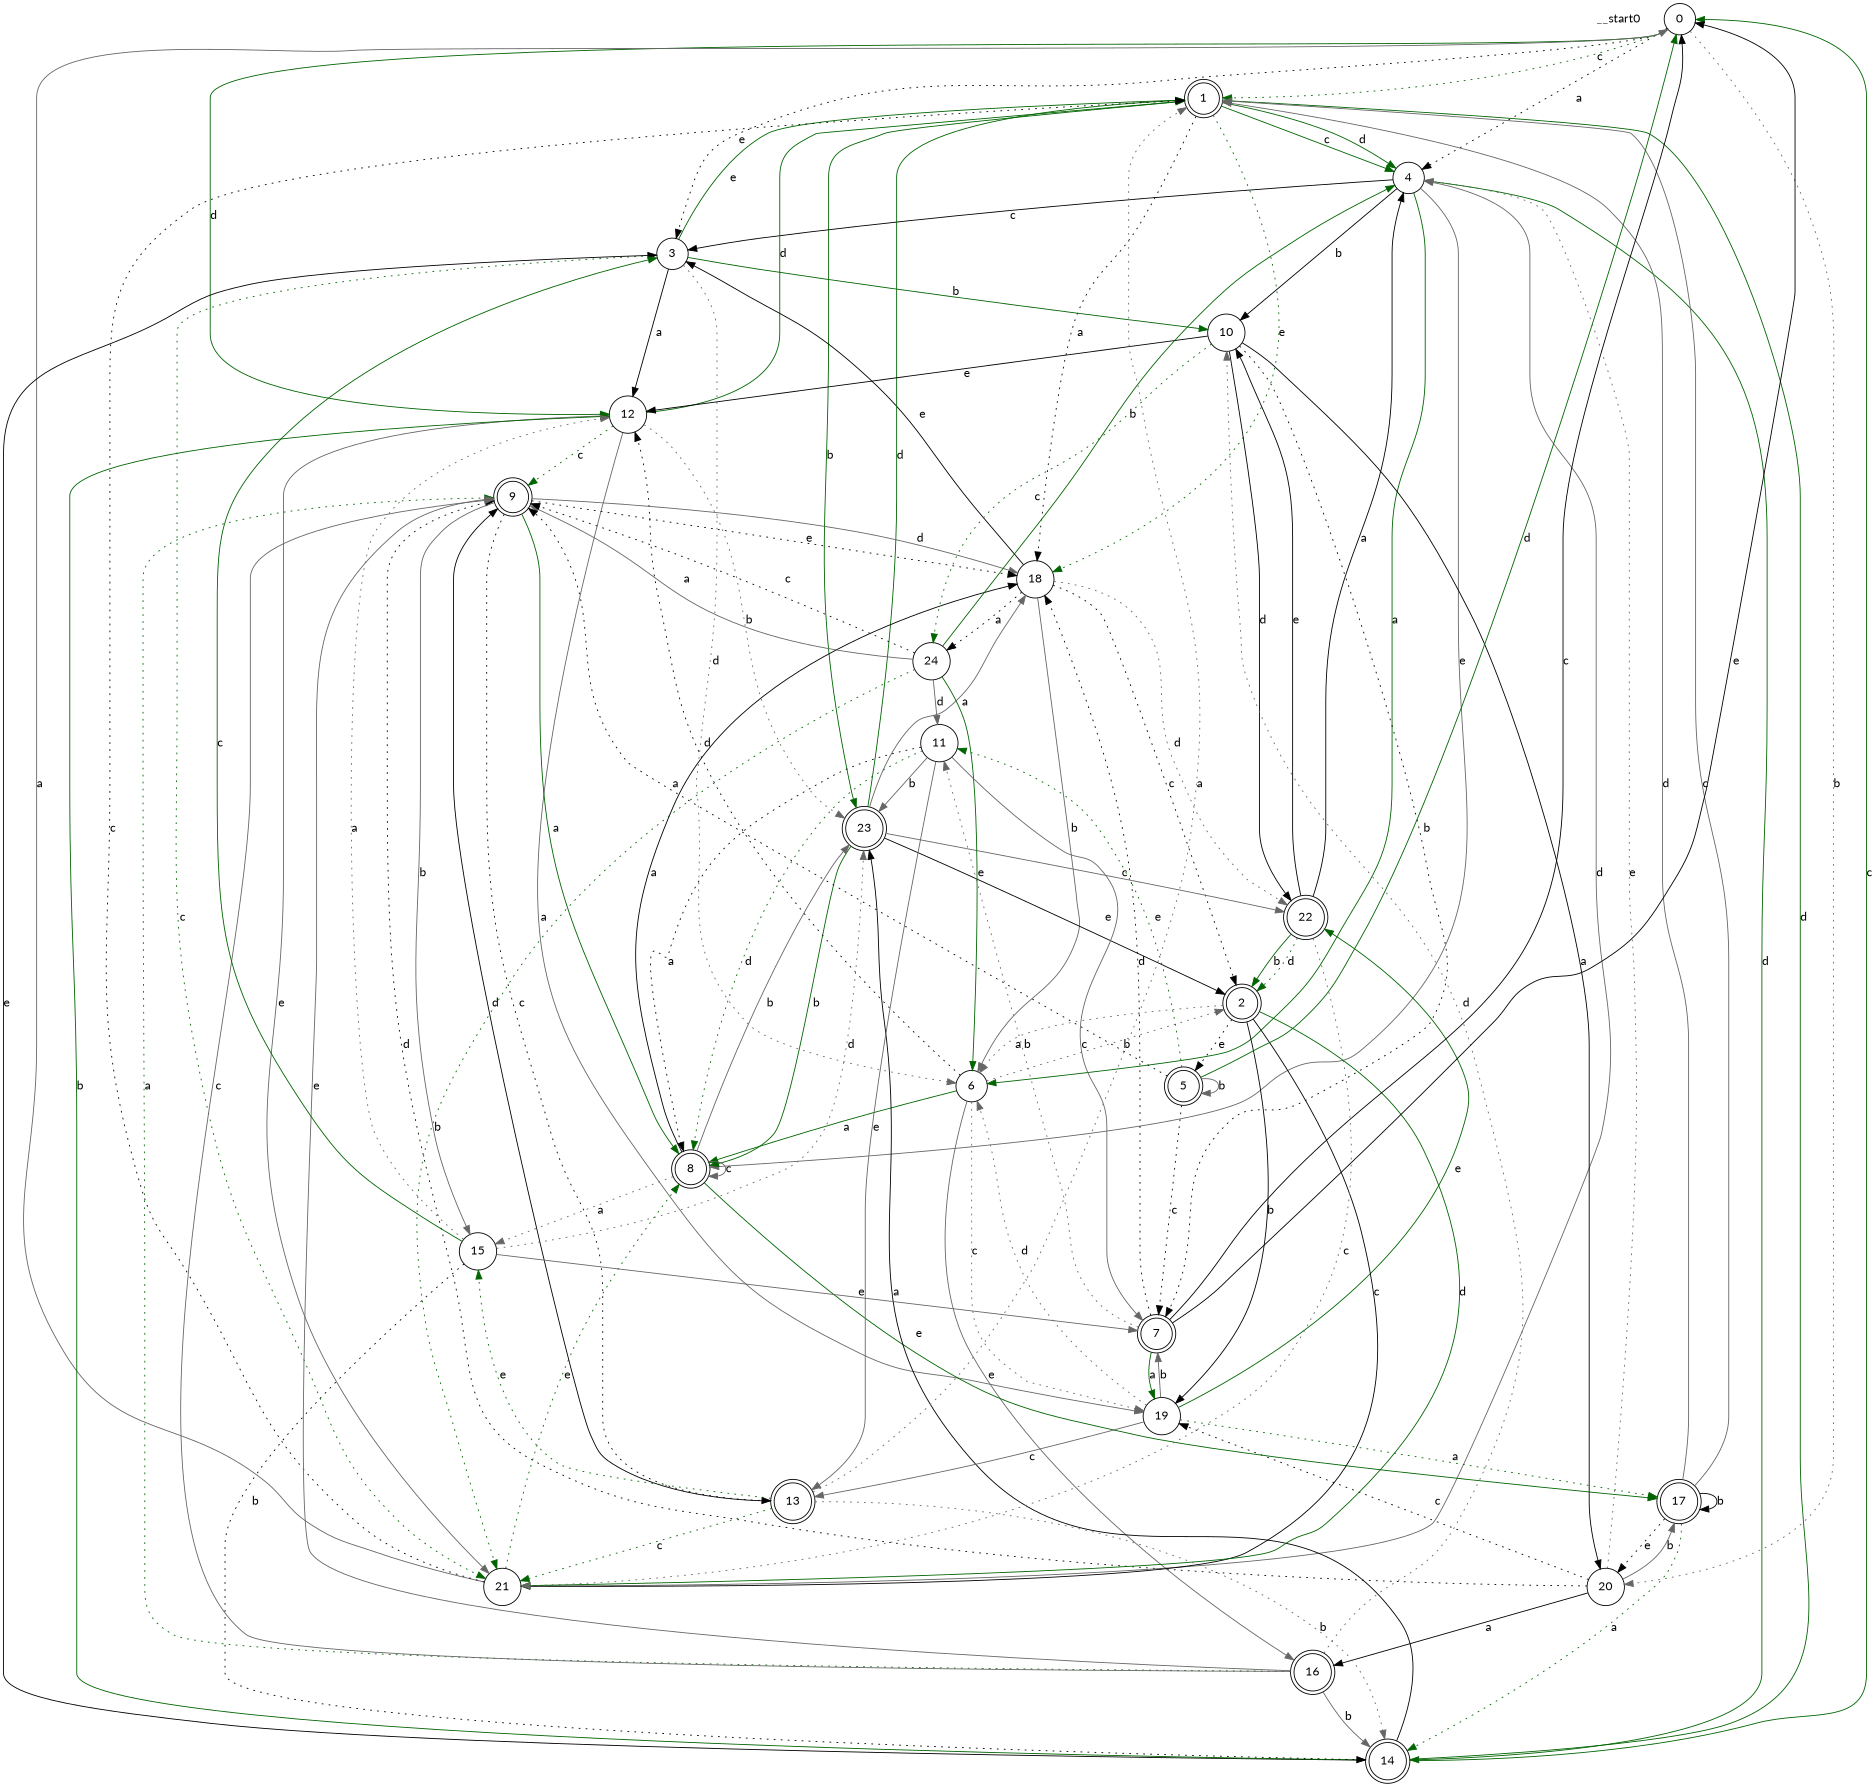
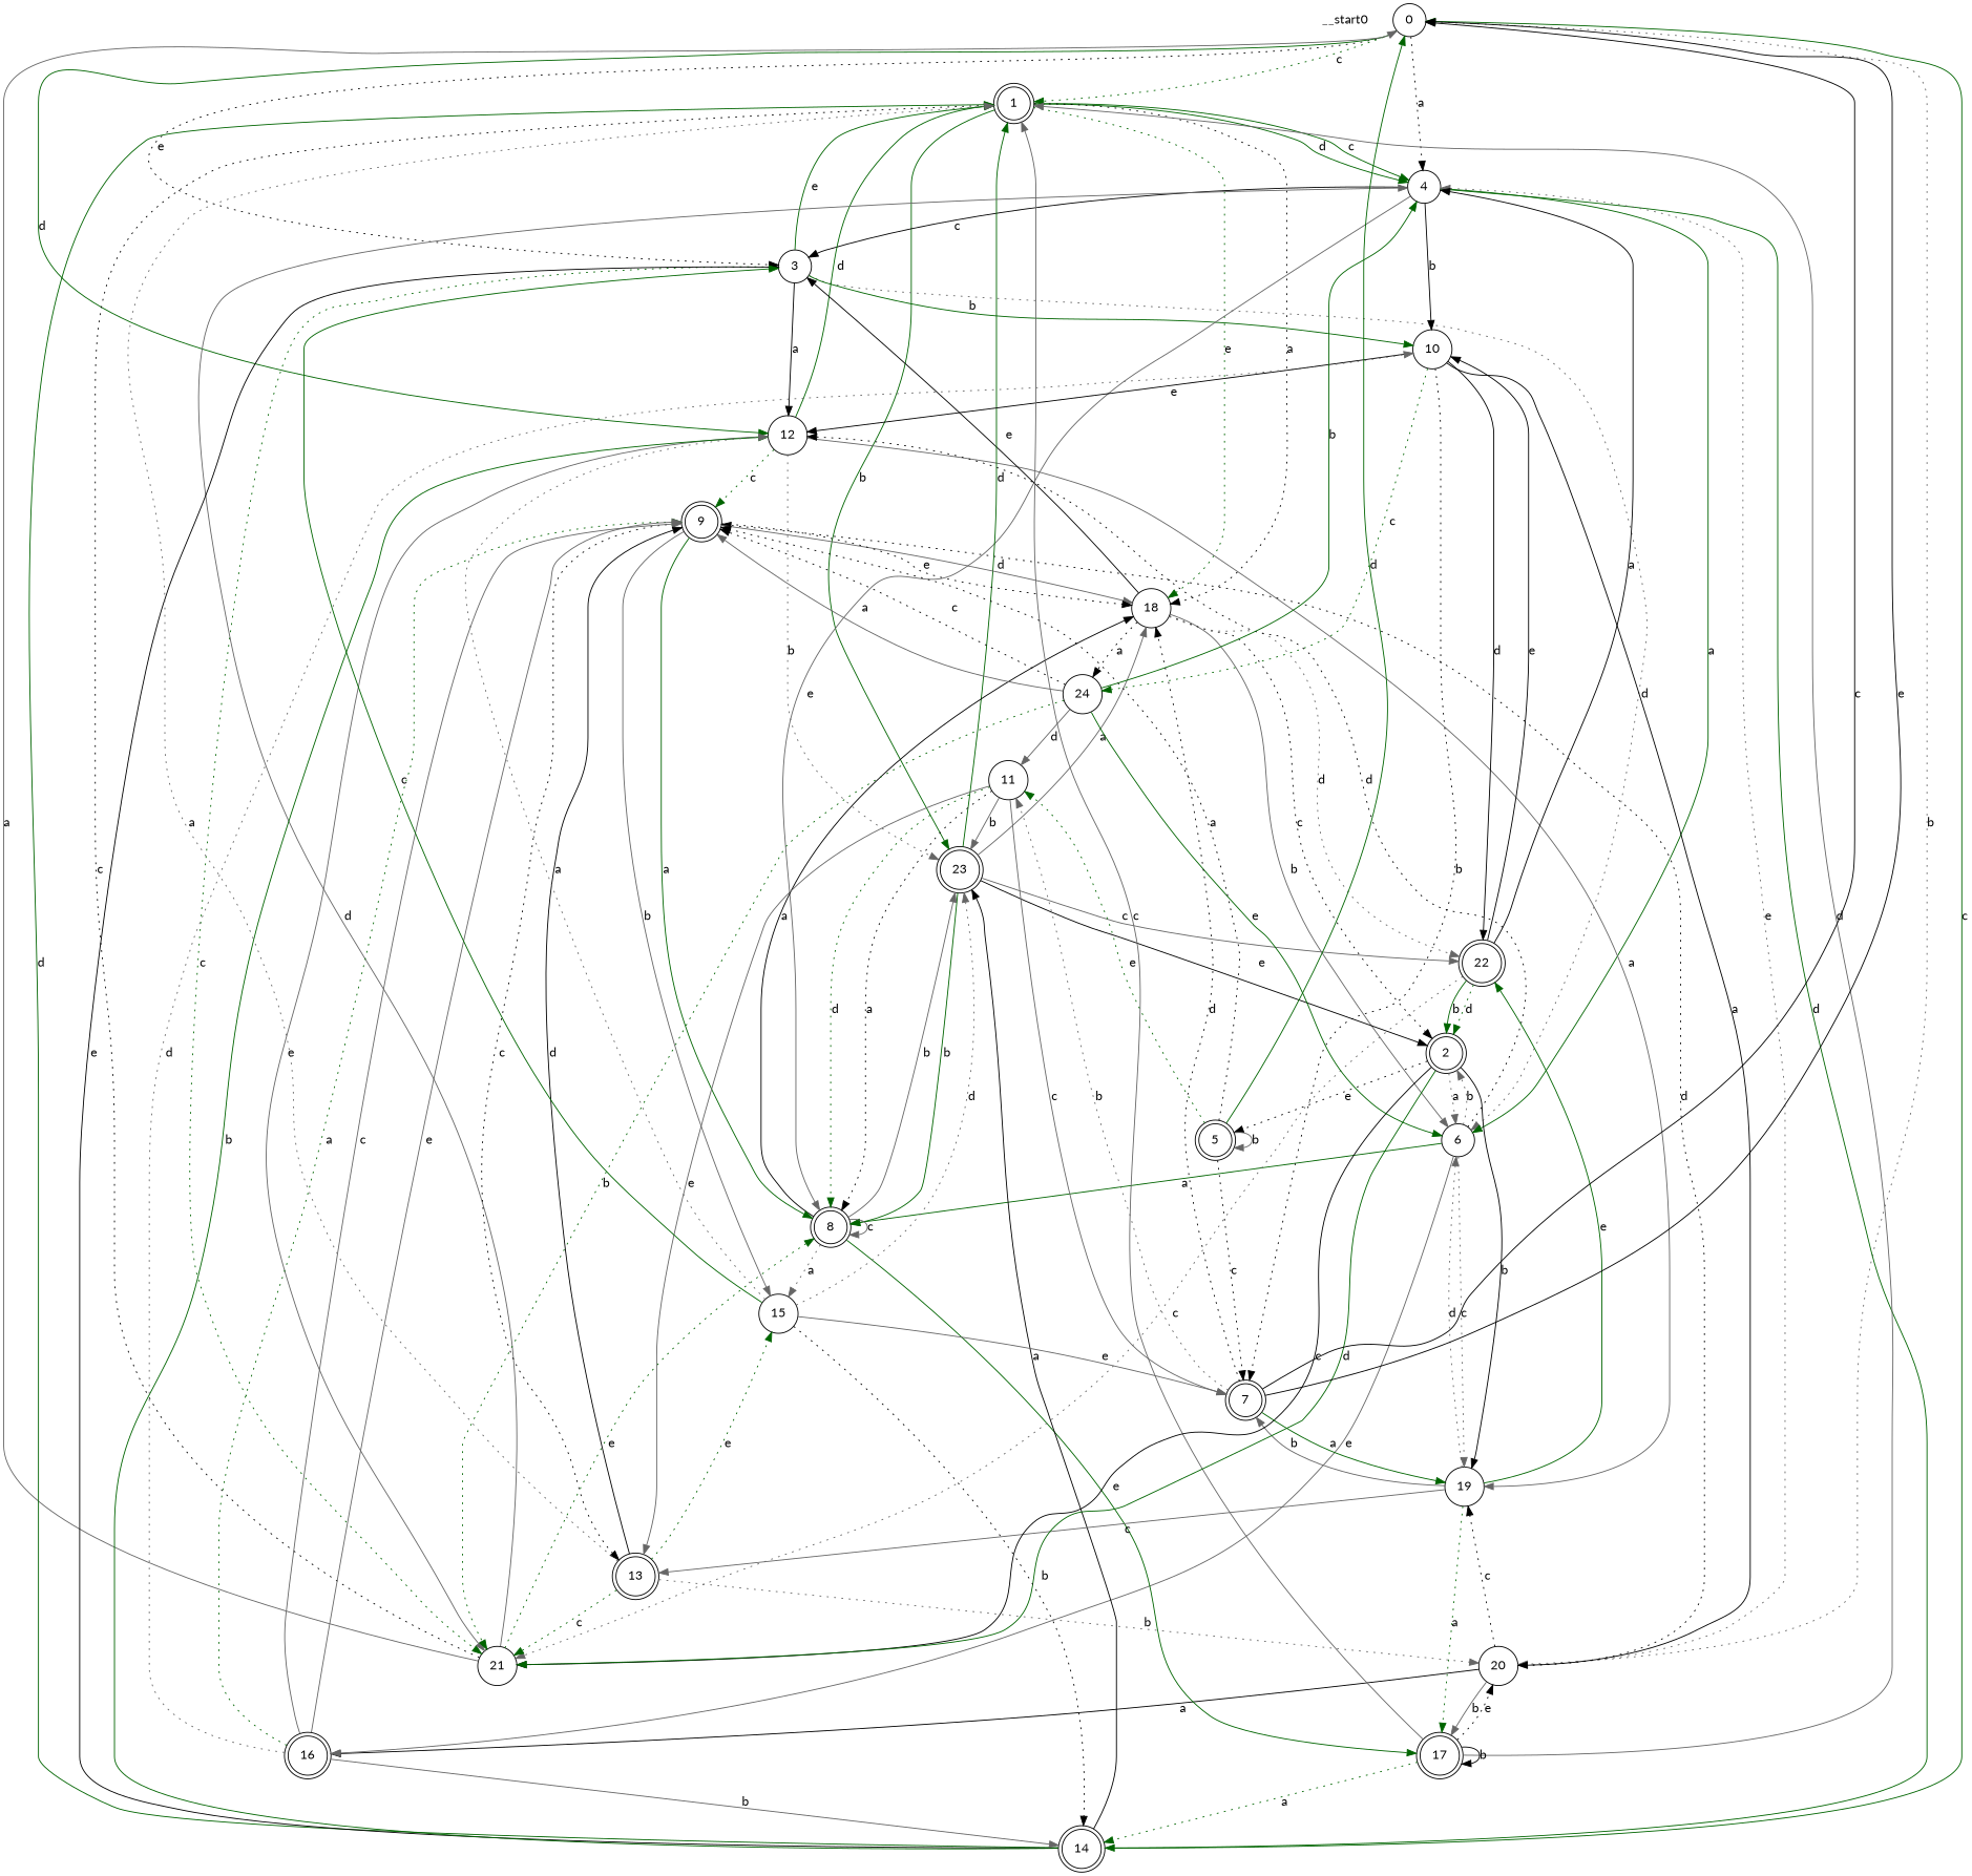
  digraph {
    fontname=Lato
    rankdir=TB
    node [fontname=Lato shape=circle color=black fillcolor=white style=filled]
    edge [color=gray40 fontname=Lato style=solid]
    __start0 [shape=none color="" fillcolor="" style=""]
    n2 [label=0]
    n3 [label=1 shape=doublecircle style="rounded,filled"]
    n4 [label=3]
    n5 [label=4]
    n6 [label=12]
    n7 [label=20]
    n8 [label=18]
    n9 [label=23 shape=doublecircle style="rounded,filled"]
    n10 [label=6]
    n11 [label=21]
    n12 [label=10]
    n13 [label=8 shape=doublecircle style="rounded,filled"]
    n14 [label=14 shape=doublecircle style="rounded,filled"]
    n15 [label=19]
    n16 [label=9 shape=doublecircle style="rounded,filled"]
    n17 [label=16 shape=doublecircle style="rounded,filled"]
    n18 [label=17 shape=doublecircle style="rounded,filled"]
    n19 [label=2 shape=doublecircle style="rounded,filled"]
    n20 [label=22 shape=doublecircle style="rounded,filled"]
    n21 [label=24]
    n22 [label=5 shape=doublecircle style="rounded,filled"]
    n23 [label=7 shape=doublecircle style="rounded,filled"]
    n24 [label=11]
    n25 [label=13 shape=doublecircle style="rounded,filled"]
    n26 [label=15]
    n2 -> n3 [color=darkgreen label=c style=dotted]
    n2 -> n4 [color=black label=e style=dotted]
    n2 -> n5 [color=black label=a style=dotted]
    n2 -> n6 [color=darkgreen label=d]
    n2 -> n7 [label=b style=dotted]
    n3 -> n5 [color=darkgreen label=c]
    n3 -> n5 [color=darkgreen label=d]
    n3 -> n8 [color=black label=a style=dotted]
    n3 -> n8 [color=darkgreen label=e style=dotted]
    n3 -> n9 [color=darkgreen label=b]
    n4 -> n3 [color=darkgreen label=e]
    n4 -> n6 [color=black label=a]
    n4 -> n10 [label=d style=dotted]
    n4 -> n11 [color=darkgreen label=c style=dotted]
    n4 -> n12 [color=darkgreen label=b]
    n5 -> n4 [color=black label=c]
    n5 -> n10 [color=darkgreen label=a]
    n5 -> n12 [color=black label=b]
    n5 -> n13 [label=e]
    n5 -> n14 [color=darkgreen label=d]
    n6 -> n3 [color=darkgreen label=d]
    n6 -> n9 [label=b style=dotted]
    n6 -> n11 [label=e]
    n6 -> n15 [label=a]
    n6 -> n16 [color=darkgreen label=c style=dotted]
    n7 -> n5 [label=e style=dotted]
    n7 -> n15 [color=black label=c style=dotted]
    n7 -> n16 [color=black label=d style=dotted]
    n7 -> n17 [color=black label=a]
    n7 -> n18 [label=b]
    n8 -> n4 [color=black label=e]
    n8 -> n10 [label=b]
    n8 -> n19 [color=black label=c style=dotted]
    n8 -> n20 [label=d style=dotted]
    n8 -> n21 [color=black label=a style=dotted]
    n9 -> n3 [color=darkgreen label=d]
    n9 -> n8 [label=a]
    n9 -> n13 [color=darkgreen label=b]
    n9 -> n19 [color=black label=e]
    n9 -> n20 [label=c]
    n10 -> n6 [color=black label=d style=dotted]
    n10 -> n13 [color=darkgreen label=a]
    n10 -> n15 [label=c style=dotted]
    n10 -> n17 [label=e]
    n10 -> n19 [label=b style=dotted]
    n11 -> n2 [label=a]
    n11 -> n3 [color=black label=c style=dotted]
    n11 -> n5 [label=d]
    n11 -> n13 [color=darkgreen label=e style=dotted]
    n12 -> n6 [color=black label=e]
    n12 -> n7 [color=black label=a]
    n12 -> n20 [color=black label=d]
    n12 -> n21 [color=darkgreen label=c style=dotted]
    n12 -> n23 [color=black label=b style=dotted]
    n13 -> n8 [color=black label=a]
    n13 -> n9 [label=b]
    n13 -> n13 [label=c]
    n13 -> n18 [color=darkgreen label=e]
    n13 -> n26 [label=a style=dotted]
    n14 -> n2 [color=darkgreen label=c]
    n14 -> n3 [color=darkgreen label=d]
    n14 -> n4 [color=black label=e]
    n14 -> n6 [color=darkgreen label=b]
    n14 -> n9 [color=black label=a]
    n15 -> n10 [label=d style=dotted]
    n15 -> n18 [color=darkgreen label=a style=dotted]
    n15 -> n20 [color=darkgreen label=e]
    n15 -> n23 [label=b]
    n15 -> n25 [label=c]
    n16 -> n8 [label=d]
    n16 -> n8 [color=black label=e style=dotted]
    n16 -> n13 [color=darkgreen label=a]
    n16 -> n25 [color=black label=c style=dotted]
    n16 -> n26 [label=b]
    n17 -> n12 [label=d style=dotted]
    n17 -> n14 [label=b]
    n17 -> n16 [color=darkgreen label=a style=dotted]
    n17 -> n16 [label=c]
    n17 -> n16 [label=e]
    n18 -> n3 [label=c]
    n18 -> n3 [label=d]
    n18 -> n7 [color=black label=e style=dotted]
    n18 -> n14 [color=darkgreen label=a style=dotted]
    n18 -> n18 [color=black label=b]
    n19 -> n10 [label=a style=dotted]
    n19 -> n11 [color=black label=c]
    n19 -> n11 [color=darkgreen label=d]
    n19 -> n15 [color=black label=b]
    n19 -> n22 [color=black label=e style=dotted]
    n20 -> n5 [color=black label=a]
    n20 -> n11 [label=c style=dotted]
    n20 -> n12 [color=black label=e]
    n20 -> n19 [color=darkgreen label=b]
    n20 -> n19 [color=darkgreen label=d style=dotted]
    n21 -> n5 [color=darkgreen label=b]
    n21 -> n10 [color=darkgreen label=e]
    n21 -> n11 [color=darkgreen label=b style=dotted]
    n21 -> n16 [label=a]
    n21 -> n16 [color=black label=c style=dotted]
    n21 -> n24 [label=d]
    n22 -> n2 [color=darkgreen label=d]
    n22 -> n16 [color=black label=a style=dotted]
    n22 -> n22 [label=b]
    n22 -> n23 [color=black label=c style=dotted]
    n22 -> n24 [color=darkgreen label=e style=dotted]
    n23 -> n2 [color=black label=c]
    n23 -> n2 [color=black label=e]
    n23 -> n8 [color=black label=d style=dotted]
    n23 -> n15 [color=darkgreen label=a]
    n23 -> n24 [label=b style=dotted]
    n24 -> n9 [label=b]
    n24 -> n13 [color=black label=a style=dotted]
    n24 -> n13 [color=darkgreen label=d style=dotted]
    n24 -> n23 [label=c]
    n24 -> n25 [label=e]
    n25 -> n3 [label=a style=dotted]
-   n25 -> n14 [label=b style=dotted]
+   n25 -> n7 [label=b style=dotted]
    n25 -> n11 [color=darkgreen label=c style=dotted]
    n25 -> n16 [color=black label=d]
    n25 -> n26 [color=darkgreen label=e style=dotted]
    n26 -> n4 [color=darkgreen label=c]
    n26 -> n6 [label=a style=dotted]
    n26 -> n9 [label=d style=dotted]
    n26 -> n14 [color=black label=b style=dotted]
    n26 -> n23 [label=e]
  }
